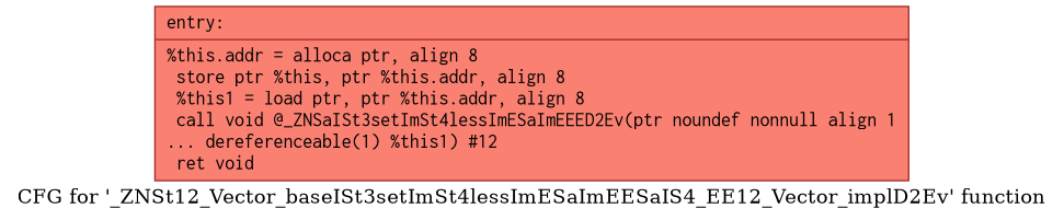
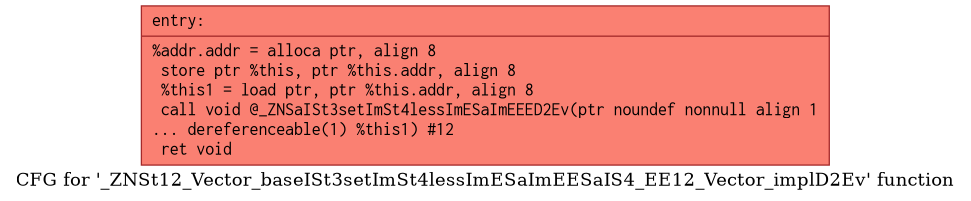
  digraph {
    label="CFG for '_ZNSt12_Vector_baseISt3setImSt4lessImESaImEESaIS4_EE12_Vector_implD2Ev' function"
-   n1 [color=brown fillcolor=salmon fontname=Courier label="{entry:\l|  %this.addr = alloca ptr, align 8\l  store ptr %this, ptr %this.addr, align 8\l  %this1 = load ptr, ptr %this.addr, align 8\l  call void @_ZNSaISt3setImSt4lessImESaImEEED2Ev(ptr noundef nonnull align 1\l... dereferenceable(1) %this1) #12\l  ret void\l}" shape=record style=filled]
+   n1 [color=brown fillcolor=salmon fontname=Courier label="{entry:\l|  %addr.addr = alloca ptr, align 8\l  store ptr %this, ptr %this.addr, align 8\l  %this1 = load ptr, ptr %this.addr, align 8\l  call void @_ZNSaISt3setImSt4lessImESaImEEED2Ev(ptr noundef nonnull align 1\l... dereferenceable(1) %this1) #12\l  ret void\l}" shape=record style=filled]
  }
